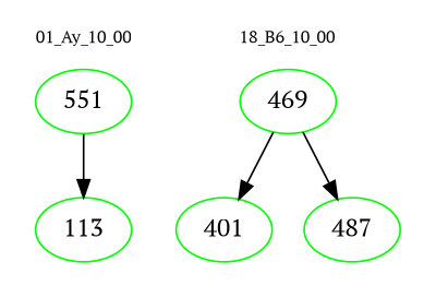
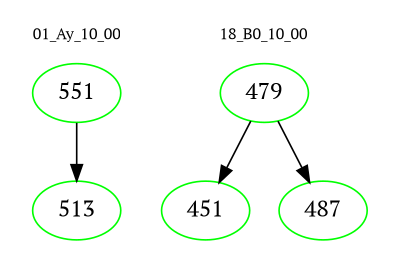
  digraph {
    fontname="PT Serif"
    node [color=green fontname="PT Serif"]
    edge [color=black fontname="PT Serif"]
    n1 [label=551]
-   n2 [label=113]
-   n3 [label=469]
-   n4 [label=401]
+   n2 [label=513]
+   n3 [label=479]
+   n4 [label=451]
    n5 [label=487]
    subgraph cluster_1 {
      color=white
      fontsize=10
      label="01_Ay_10_00"
      n1
      n2
    }
    subgraph cluster_2 {
      color=white
      fontsize=10
-     label="18_B6_10_00"
+     label="18_B0_10_00"
      n3
      n4
      n5
    }
    n1 -> n2
    n3 -> n4
    n3 -> n5
  }
